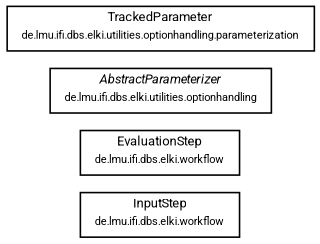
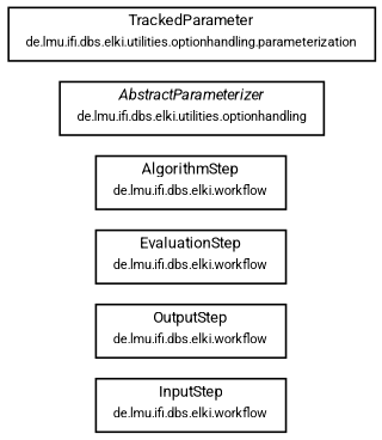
  digraph {
    nodesep=0.15
    rankdir=LR
    ranksep=0.25
    fontname="IBM Plex Mono"
    node [fontcolor=black fontname="IBM Plex Mono" fontsize=8 margin=0 shape=plaintext]
    n1 [height=0 label=<<table title="de.lmu.ifi.dbs.elki.workflow.InputStep" border="0" cellborder="1" cellspacing="0" cellpadding="2" href="workflow/InputStep.html" target="_parent"> 		<tr><td><table border="0" cellspacing="0" cellpadding="1"> 		<tr><td align="center" balign="center"> <font face="Roboto">InputStep</font> </td></tr> 		<tr><td align="center" balign="center"> <font face="Roboto" point-size="7.0">de.lmu.ifi.dbs.elki.workflow</font> </td></tr> 		</table></td></tr> 		</table>> width=0]
+   n2 [height=0 label=<<table title="de.lmu.ifi.dbs.elki.workflow.OutputStep" border="0" cellborder="1" cellspacing="0" cellpadding="2" href="workflow/OutputStep.html" target="_parent"> 		<tr><td><table border="0" cellspacing="0" cellpadding="1"> 		<tr><td align="center" balign="center"> <font face="Roboto">OutputStep</font> </td></tr> 		<tr><td align="center" balign="center"> <font face="Roboto" point-size="7.0">de.lmu.ifi.dbs.elki.workflow</font> </td></tr> 		</table></td></tr> 		</table>> width=0]
    n3 [height=0 label=<<table title="de.lmu.ifi.dbs.elki.workflow.EvaluationStep" border="0" cellborder="1" cellspacing="0" cellpadding="2" href="workflow/EvaluationStep.html" target="_parent"> 		<tr><td><table border="0" cellspacing="0" cellpadding="1"> 		<tr><td align="center" balign="center"> <font face="Roboto">EvaluationStep</font> </td></tr> 		<tr><td align="center" balign="center"> <font face="Roboto" point-size="7.0">de.lmu.ifi.dbs.elki.workflow</font> </td></tr> 		</table></td></tr> 		</table>> width=0]
+   n4 [height=0 label=<<table title="de.lmu.ifi.dbs.elki.workflow.AlgorithmStep" border="0" cellborder="1" cellspacing="0" cellpadding="2" href="workflow/AlgorithmStep.html" target="_parent"> 		<tr><td><table border="0" cellspacing="0" cellpadding="1"> 		<tr><td align="center" balign="center"> <font face="Roboto">AlgorithmStep</font> </td></tr> 		<tr><td align="center" balign="center"> <font face="Roboto" point-size="7.0">de.lmu.ifi.dbs.elki.workflow</font> </td></tr> 		</table></td></tr> 		</table>> width=0]
    n5 [height=0 label=<<table title="de.lmu.ifi.dbs.elki.utilities.optionhandling.AbstractParameterizer" border="0" cellborder="1" cellspacing="0" cellpadding="2" href="utilities/optionhandling/AbstractParameterizer.html" target="_parent"> 		<tr><td><table border="0" cellspacing="0" cellpadding="1"> 		<tr><td align="center" balign="center"> <font face="Roboto"><i>AbstractParameterizer</i></font> </td></tr> 		<tr><td align="center" balign="center"> <font face="Roboto" point-size="7.0">de.lmu.ifi.dbs.elki.utilities.optionhandling</font> </td></tr> 		</table></td></tr> 		</table>> width=0]
    n6 [height=0 label=<<table title="de.lmu.ifi.dbs.elki.utilities.optionhandling.parameterization.TrackedParameter" border="0" cellborder="1" cellspacing="0" cellpadding="2" href="utilities/optionhandling/parameterization/TrackedParameter.html" target="_parent"> 		<tr><td><table border="0" cellspacing="0" cellpadding="1"> 		<tr><td align="center" balign="center"> <font face="Roboto">TrackedParameter</font> </td></tr> 		<tr><td align="center" balign="center"> <font face="Roboto" point-size="7.0">de.lmu.ifi.dbs.elki.utilities.optionhandling.parameterization</font> </td></tr> 		</table></td></tr> 		</table>> width=0]
  }
